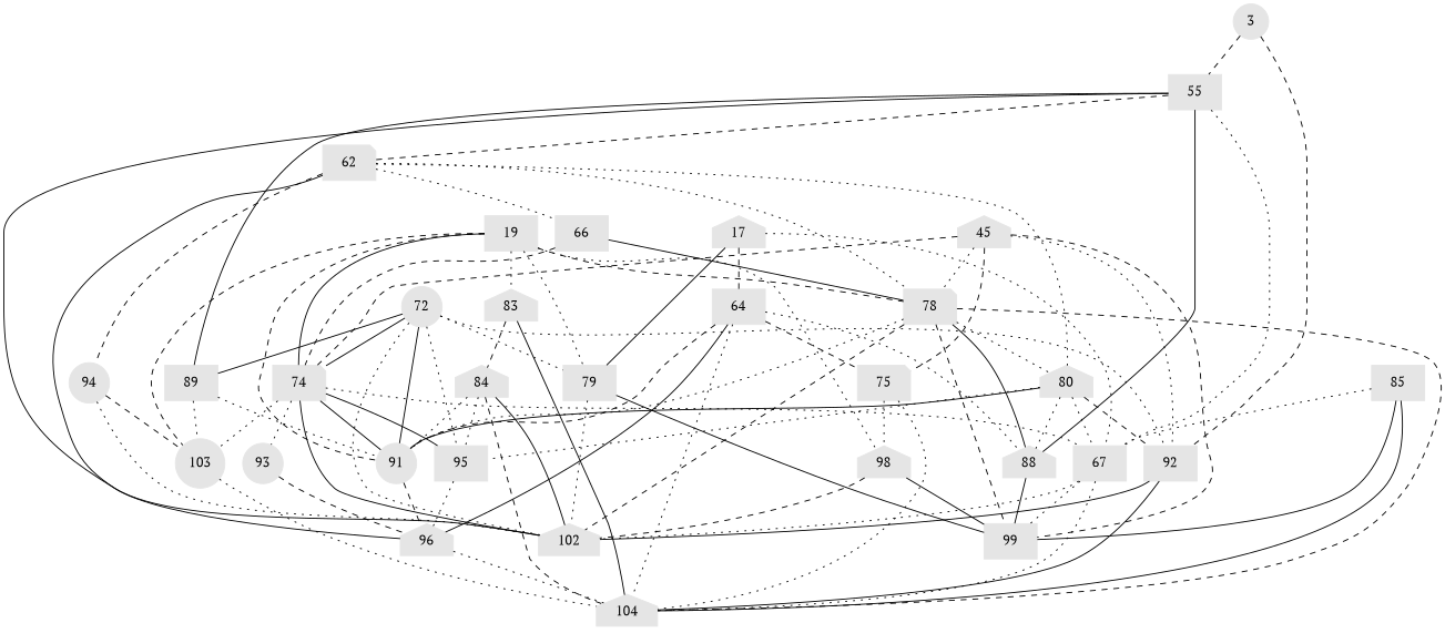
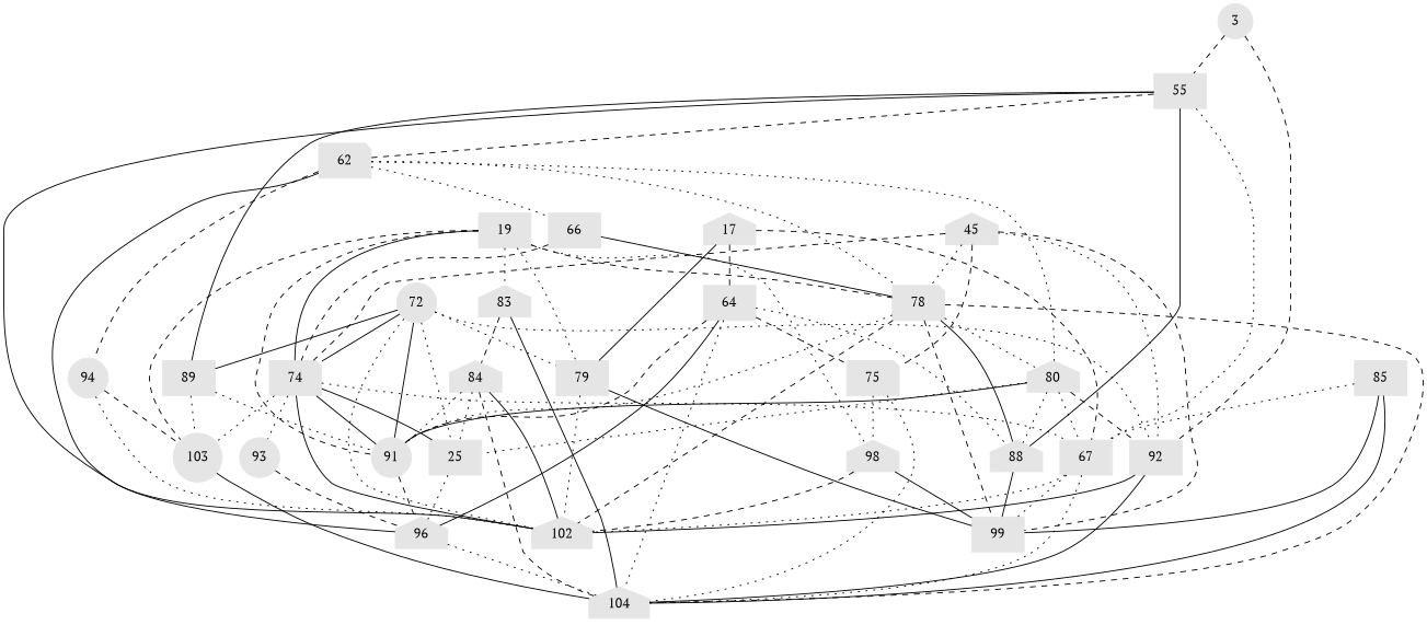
  graph {
    fontname="PT Serif"
    node [color=gray90 fontname="PT Serif" shape=box style=filled]
    edge [fontname="PT Serif" style=dotted]
    55 [super="+18+53"]
    n2 [label=67 super="+61+73+76"]
    62 [shape=note super="+49+60"]
    88 [shape=house super="+77"]
    89
    102 [shape=house super="+46+36+86"]
    3 [shape=circle]
    92 [super="+69+87"]
    104 [shape=house super="+101+54"]
    64 [super="+6"]
    91 [shape=circle super="+59"]
    75 [shape=note]
    96 [shape=house super="+22+81+82"]
    17 [shape=house]
    79 [super="+12"]
    99 [super="+63"]
    19 [super="+4"]
    74 [shape=note super="+29+39+27+47"]
    78 [shape=note super="+44+70+68+25"]
    83 [shape=house super="+67"]
    98 [shape=house super="+51"]
    103 [shape=circle super="+90+100"]
-   95 [super="+50+24"]
+   95 [super="+50+24" label=25]
    93 [shape=circle]
    80 [shape=house super="+65+5+56"]
    84 [shape=house super="+23+37"]
    45 [shape=house super="+34"]
    66
    94 [shape=circle super="+31"]
    85 [super="+58"]
    72 [shape=circle super="+1+71"]
    55 -- n2 [weight=2]
    55 -- 62 [style=dashed]
    55 -- 88 [style=solid weight=3]
    55 -- 89 [style=solid]
    55 -- 102 [style=solid weight=3]
    n2 -- 102
    n2 -- 104
    n2 -- 99
    62 -- 96 [style=solid weight=3]
    62 -- 78
    62 -- 80
    62 -- 66
    62 -- 94 [style=dashed]
    88 -- 99 [style=solid]
    89 -- 91
    89 -- 103
    3 -- 55 [style=dashed]
    3 -- 92 [style=dashed]
    92 -- 102 [style=solid weight=2]
    92 -- 104 [style=solid]
    64 -- 88 [weight=2]
    64 -- 104
    64 -- 91 [style=dashed weight=2]
    64 -- 75 [style=dashed]
    64 -- 96 [style=solid]
    91 -- 96 [style=dashed]
    75 -- 104
    75 -- 98 [weight=2]
    96 -- 104 [weight=3]
-   17 -- n2
+   17 -- n2 [style=dashed]
    17 -- 64 [style=dashed]
    17 -- 79 [style=solid]
    79 -- 102
    79 -- 99 [style=solid weight=2]
    19 -- 91 [style=dashed]
    19 -- 79
    19 -- 74 [style=solid]
    19 -- 78 [style=dashed weight=2]
    19 -- 83 [weight=2]
    19 -- 98
    19 -- 103 [style=dashed]
    74 -- n2
    74 -- 102 [style=solid weight=4]
    74 -- 91 [style=solid]
    74 -- 103 [weight=3]
    74 -- 95 [style=solid]
    74 -- 93 [weight=2]
    78 -- 88 [style=solid weight=3]
    78 -- 102 [style=dashed weight=2]
    78 -- 104 [style=dashed]
    78 -- 91
    78 -- 99 [style=dashed]
    78 -- 80
    83 -- 104 [style=solid weight=2]
    83 -- 84 [style=dashed]
    98 -- 102 [style=dashed]
    98 -- 99 [style=solid]
-   103 -- 104 [weight=3]
+   103 -- 104 [style=solid weight=3]
    95 -- 96
    93 -- 96 [style=dashed]
    80 -- n2 [weight=4]
    80 -- 88
    80 -- 92 [style=dashed]
    80 -- 91 [style=solid weight=2]
    80 -- 95 [weight=2]
    84 -- 102 [style=solid]
    84 -- 104 [style=dashed]
    84 -- 91
    84 -- 95 [weight=2]
    45 -- 92 [weight=2]
    45 -- 75 [style=dashed]
    45 -- 99 [style=dashed]
    45 -- 74 [style=dashed]
    45 -- 78 [weight=2]
    66 -- 74 [style=dashed weight=2]
    66 -- 78 [style=solid]
    94 -- 102
    94 -- 103 [style=dashed]
    85 -- n2
    85 -- 104 [style=solid]
    85 -- 99 [style=solid]
    72 -- 89 [style=solid weight=3]
    72 -- 102
    72 -- 92
    72 -- 91 [style=solid]
    72 -- 79
    72 -- 74 [style=solid]
    72 -- 95 [weight=3]
  }
